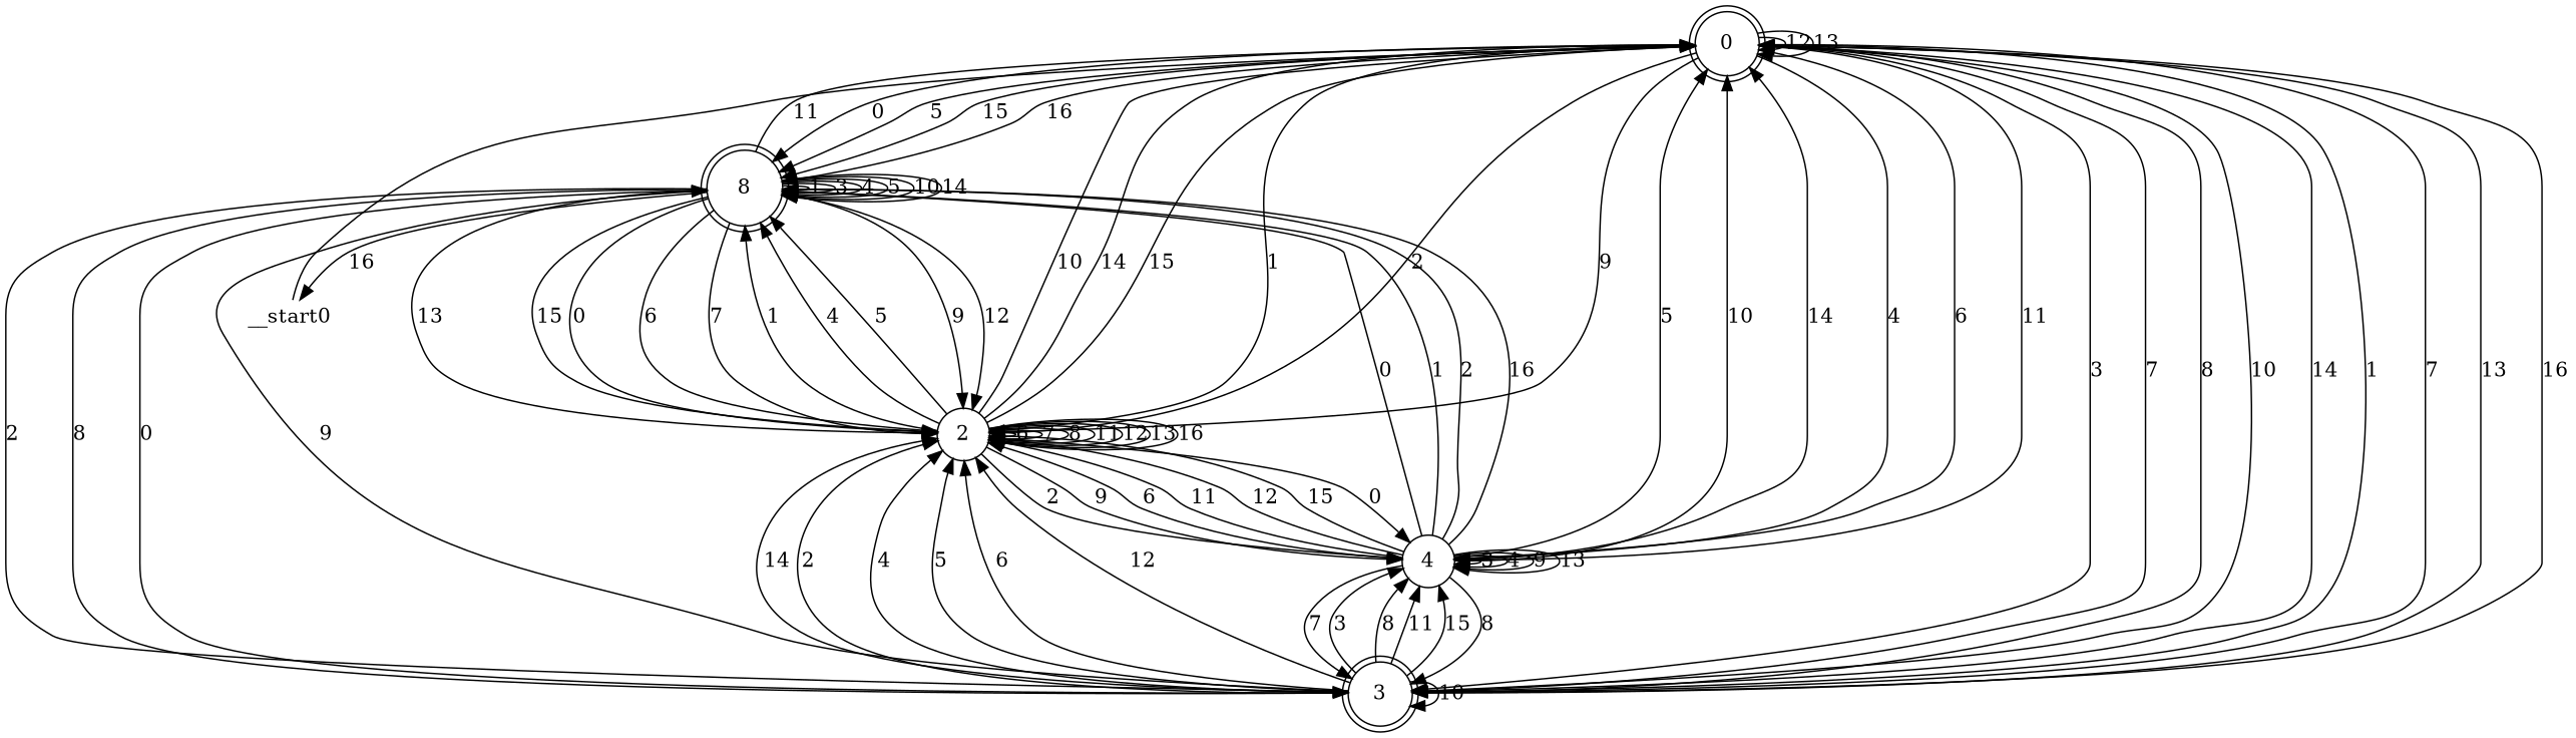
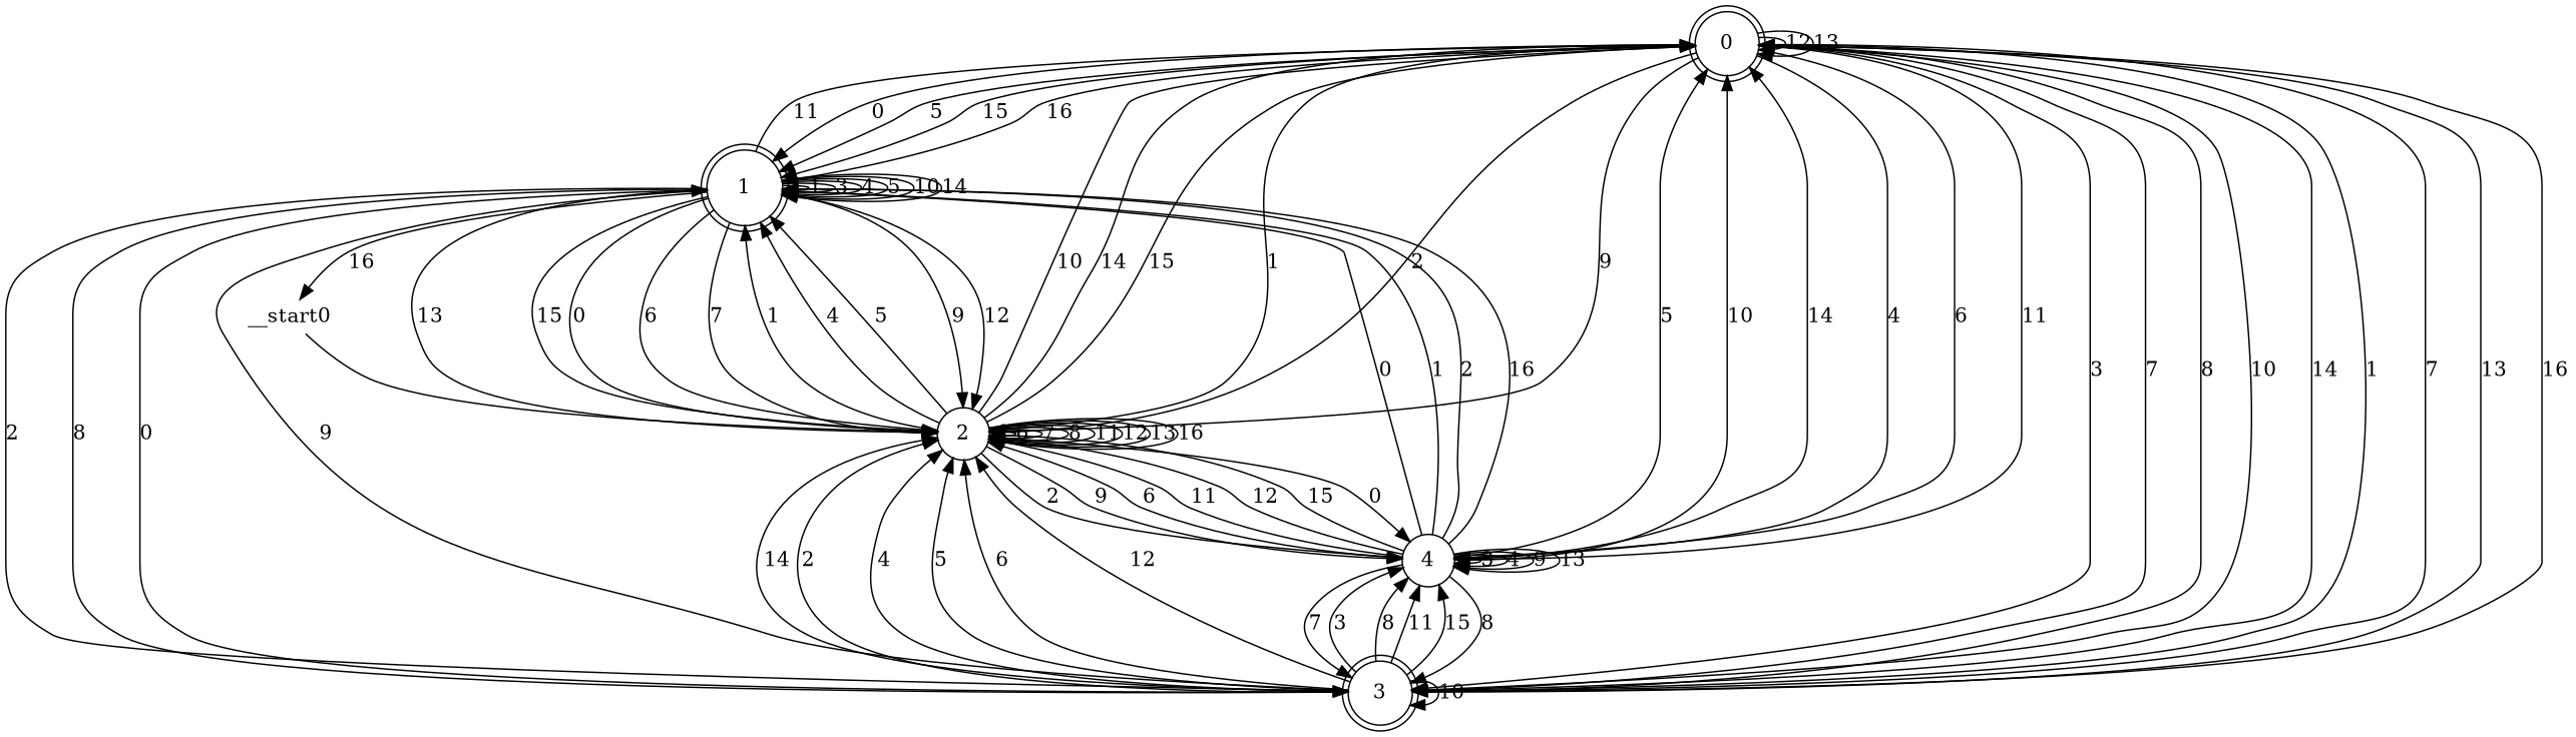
  digraph {
    node [shape=doublecircle]
    n1 [label=0]
-   n2 [label=8]
+   n2 [label=1]
    n3 [label=2 shape=circle]
    n4 [label=3]
    n5 [label=4 shape=circle]
    __start0 [height=0 shape=none width=0]
    n1 -> n1 [label=12]
    n1 -> n1 [label=13]
    n1 -> n2 [label=0]
    n1 -> n2 [label=5]
    n1 -> n2 [label=15]
    n1 -> n2 [label=16]
    n1 -> n3 [label=1]
    n1 -> n3 [label=2]
    n1 -> n3 [label=9]
    n1 -> n4 [label=3]
    n1 -> n4 [label=7]
    n1 -> n4 [label=8]
    n1 -> n4 [label=10]
    n1 -> n4 [label=14]
    n1 -> n5 [label=4]
    n1 -> n5 [label=6]
    n1 -> n5 [label=11]
    n2 -> n1 [label=11]
    n2 -> n2 [label=1]
    n2 -> n2 [label=3]
    n2 -> n2 [label=4]
    n2 -> n2 [label=5]
    n2 -> n2 [label=10]
    n2 -> n2 [label=14]
    n2 -> n3 [label=0]
    n2 -> n3 [label=6]
    n2 -> n3 [label=7]
    n2 -> n3 [label=9]
    n2 -> n3 [label=12]
    n2 -> n3 [label=13]
    n2 -> n3 [label=15]
    n2 -> n4 [label=2]
    n2 -> n4 [label=8]
    n2 -> __start0 [label=16]
    n3 -> n1 [label=10]
    n3 -> n1 [label=14]
    n3 -> n1 [label=15]
    n3 -> n2 [label=1]
    n3 -> n2 [label=4]
    n3 -> n2 [label=5]
    n3 -> n3 [label=6]
    n3 -> n3 [label=7]
    n3 -> n3 [label=8]
    n3 -> n3 [label=11]
    n3 -> n3 [label=12]
    n3 -> n3 [label=13]
    n3 -> n3 [label=16]
    n3 -> n5 [label=0]
    n3 -> n5 [label=2]
    n3 -> n5 [label=9]
    n4 -> n1 [label=1]
    n4 -> n1 [label=7]
    n4 -> n1 [label=13]
    n4 -> n1 [label=16]
    n4 -> n2 [label=0]
    n4 -> n2 [label=9]
    n4 -> n3 [label=2]
    n4 -> n3 [label=4]
    n4 -> n3 [label=5]
    n4 -> n3 [label=6]
    n4 -> n3 [label=12]
    n4 -> n3 [label=14]
    n4 -> n4 [label=10]
    n4 -> n5 [label=3]
    n4 -> n5 [label=8]
    n4 -> n5 [label=11]
    n4 -> n5 [label=15]
    n5 -> n1 [label=5]
    n5 -> n1 [label=10]
    n5 -> n1 [label=14]
    n5 -> n2 [label=0]
    n5 -> n2 [label=1]
    n5 -> n2 [label=2]
    n5 -> n2 [label=16]
    n5 -> n3 [label=6]
    n5 -> n3 [label=11]
    n5 -> n3 [label=12]
    n5 -> n3 [label=15]
    n5 -> n4 [label=7]
    n5 -> n4 [label=8]
    n5 -> n5 [label=3]
    n5 -> n5 [label=4]
    n5 -> n5 [label=9]
    n5 -> n5 [label=13]
-   __start0 -> n1
+   __start0 -> n3
  }
